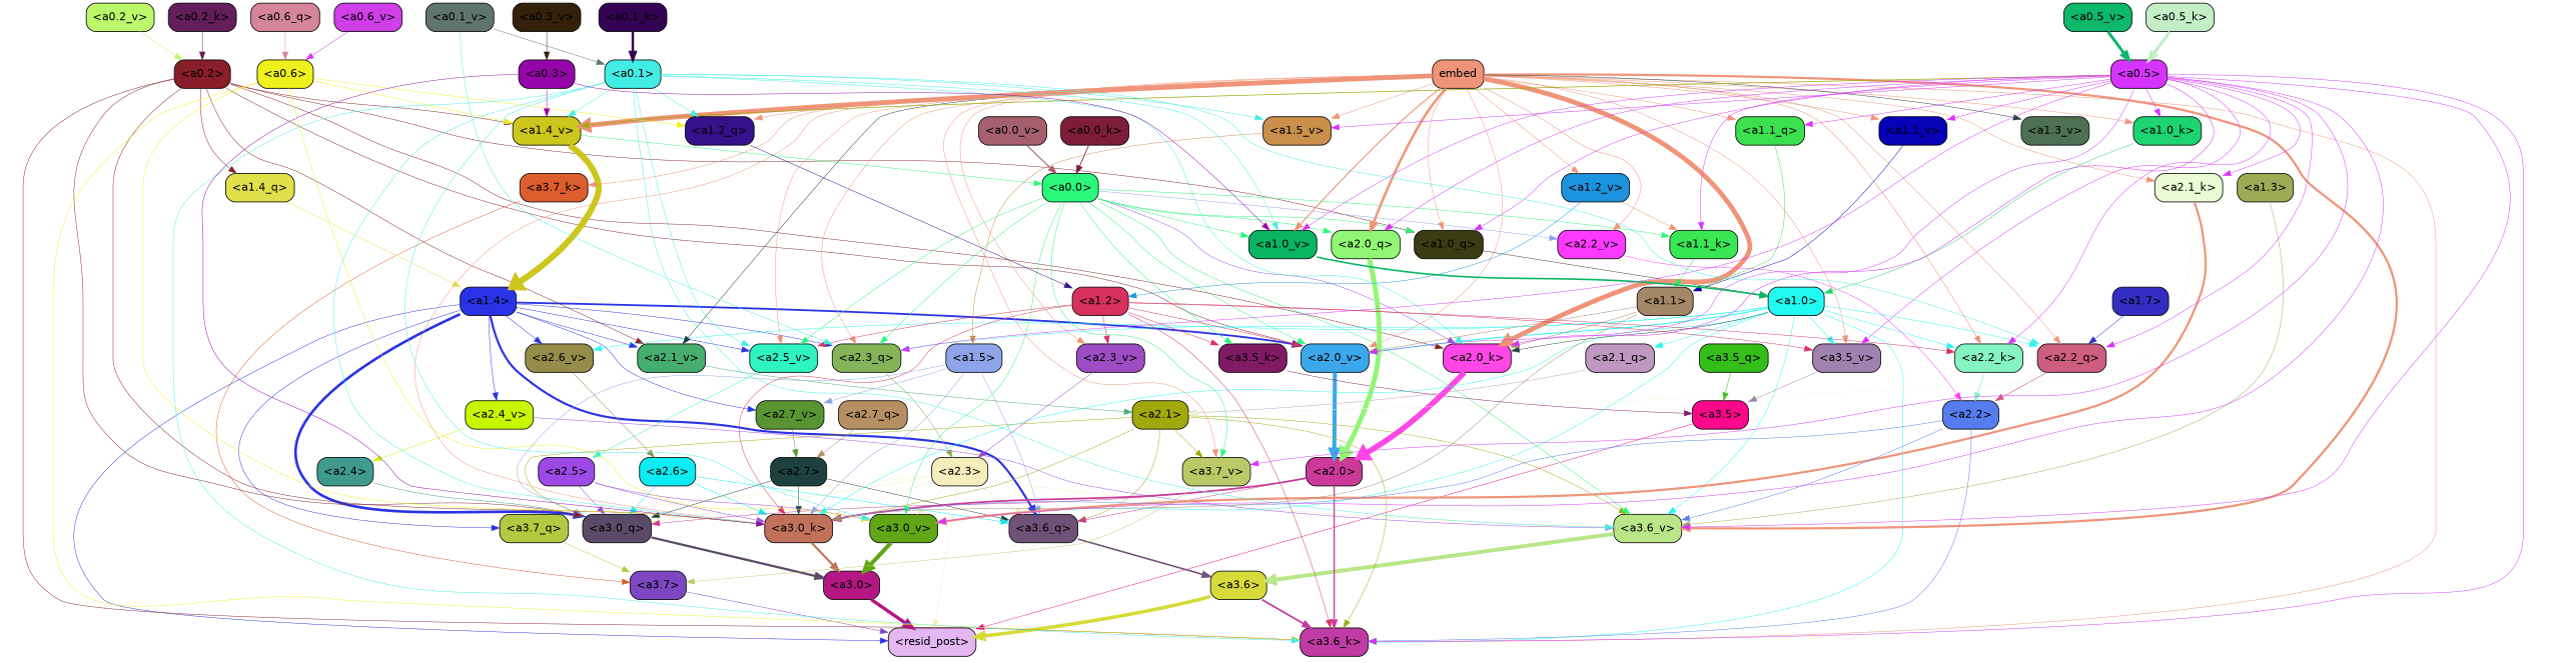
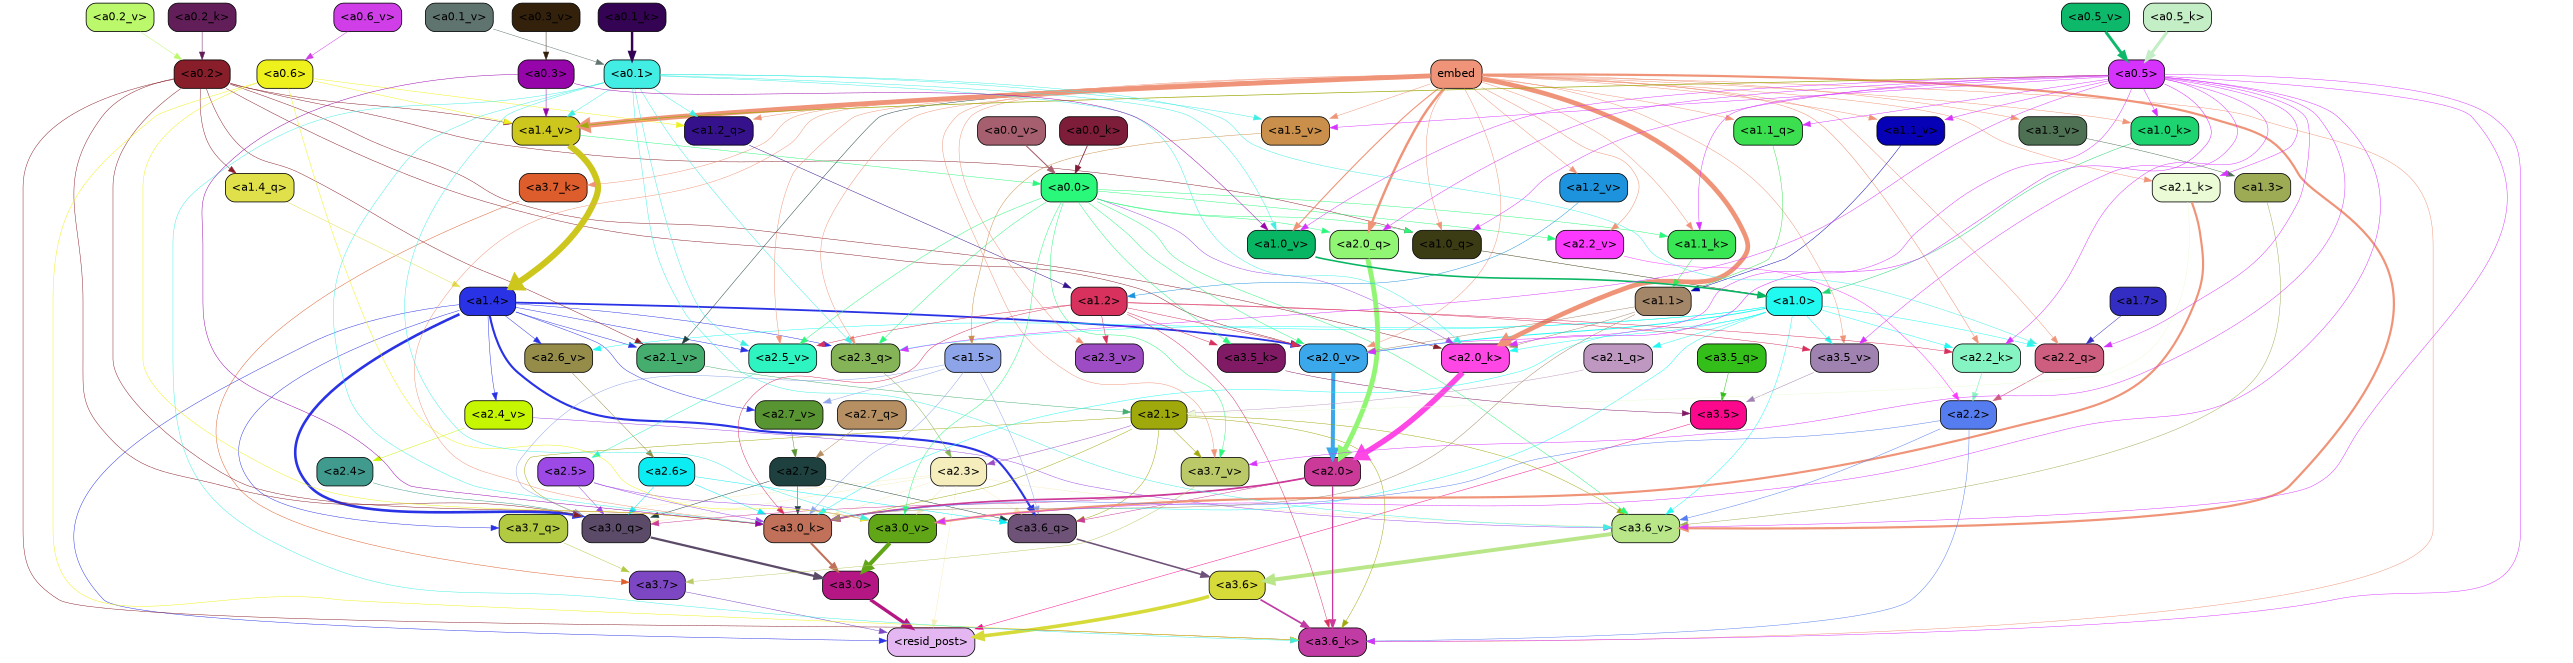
  strict digraph {
    splines=true
    node [color=black fontname=Helvetica shape=box style="filled, rounded"]
    edge [color="#ef9478" penwidth=0.6]
    "<a3.7>" [fillcolor="#7d47c4"]
    "<resid_post>" [fillcolor="#e4b6f2"]
    "<a3.6>" [fillcolor="#d6db3a"]
    "<a3.6_k>" [fillcolor="#c13ba4"]
    "<a3.5>" [fillcolor="#fb088c"]
    "<a3.0>" [fillcolor="#b41784"]
    "<a2.3>" [fillcolor="#f6edbc"]
    "<a3.7_q>" [fillcolor="#b2ca41"]
    "<a3.6_q>" [fillcolor="#6f5278"]
    "<a3.0_q>" [fillcolor="#5c4b68"]
    "<a3.0_k>" [fillcolor="#c17159"]
    "<a3.6_v>" [fillcolor="#b8e689"]
    "<a3.0_v>" [fillcolor="#60a617"]
    "<a1.4>" [fillcolor="#2932e5"]
    "<a2.3_q>" [fillcolor="#84b457"]
    "<a2.7_v>" [fillcolor="#599432"]
    "<a2.6_v>" [fillcolor="#958c4a"]
    "<a2.5_v>" [fillcolor="#2ef4c1"]
    "<a2.4_v>" [fillcolor="#c6f700"]
    "<a2.1_v>" [fillcolor="#45ad6e"]
    "<a2.0_v>" [fillcolor="#3ba8eb"]
    "<a2.7>" [fillcolor="#1e4140"]
    "<a2.6>" [fillcolor="#0cedf3"]
    "<a2.5>" [fillcolor="#9d49e6"]
    "<a2.4>" [fillcolor="#409a8d"]
    "<a2.1>" [fillcolor="#9fa90b"]
    "<a2.0>" [fillcolor="#cb3999"]
    "<a3.7_v>" [fillcolor="#bcc968"]
    "<a3.5_q>" [fillcolor="#34be19"]
    "<a3.7_k>" [fillcolor="#de5d2c"]
    "<a3.5_k>" [fillcolor="#811a65"]
    "<a3.5_v>" [fillcolor="#a082b1"]
    "<a1.5>" [fillcolor="#8da4e8"]
    "<a0.2>" [fillcolor="#881e29"]
    "<a2.0_k>" [fillcolor="#fe47e4"]
    "<a1.4_q>" [fillcolor="#e0e04a"]
    "<a1.0_q>" [fillcolor="#3b3b14"]
    "<a1.4_v>" [fillcolor="#cdc71d"]
    "<a1.0>" [fillcolor="#20faf1"]
    "<a0.0>" [fillcolor="#2af87b"]
    "<a2.2_q>" [fillcolor="#ce5e80"]
    "<a2.2_k>" [fillcolor="#86f4c2"]
    "<a2.1_q>" [fillcolor="#be98c1"]
    embed [fillcolor="#ef9478"]
    "<a2.0_q>" [fillcolor="#92f675"]
    "<a2.1_k>" [fillcolor="#eafbd5"]
    "<a2.3_v>" [fillcolor="#9d4cc3"]
    "<a2.2_v>" [fillcolor="#fb39ff"]
    "<a1.2_q>" [fillcolor="#35118c"]
    "<a1.1_q>" [fillcolor="#3bdf4f"]
    "<a1.1_k>" [fillcolor="#39e653"]
    "<a1.0_k>" [fillcolor="#1dd471"]
    "<a1.5_v>" [fillcolor="#c98f4b"]
    "<a1.3_v>" [fillcolor="#4d7152"]
    "<a1.2_v>" [fillcolor="#1d93dd"]
    "<a1.1_v>" [fillcolor="#0600b6"]
    "<a1.0_v>" [fillcolor="#07b562"]
    "<a2.2>" [fillcolor="#567def"]
    "<a1.2>" [fillcolor="#d8315e"]
    "<a1.1>" [fillcolor="#a48668"]
    "<a1.3>" [fillcolor="#9dab55"]
    "<a0.6>" [fillcolor="#eff11c"]
    "<a0.5>" [fillcolor="#d733fe"]
    "<a0.1>" [fillcolor="#42eee3"]
    "<a0.3>" [fillcolor="#9605aa"]
    "<a2.7_q>" [fillcolor="#b68f63"]
    "<a1.7>" [fillcolor="#342dc3"]
-   "<a0.6_q>" [fillcolor="#d58599"]
    "<a0.5_k>" [fillcolor="#c4eec6"]
    "<a0.2_k>" [fillcolor="#621e59"]
    "<a0.1_k>" [fillcolor="#340353"]
    "<a0.0_k>" [fillcolor="#7e1d39"]
    "<a0.6_v>" [fillcolor="#cf3ee7"]
    "<a0.5_v>" [fillcolor="#0db86b"]
    "<a0.3_v>" [fillcolor="#33210c"]
    "<a0.2_v>" [fillcolor="#bbf86b"]
    "<a0.1_v>" [fillcolor="#60746f"]
    "<a0.0_v>" [fillcolor="#a55f6e"]
    "<a3.7>" -> "<resid_post>" [color="#7d47c4" penwidth=0.6239100098609924]
    "<a3.6>" -> "<resid_post>" [color="#d6db3a" penwidth=4.569062113761902]
    "<a3.6>" -> "<a3.6_k>" [color="#c13ba4" penwidth=2.174198240041733]
    "<a3.5>" -> "<resid_post>" [color="#fb088c"]
    "<a3.0>" -> "<resid_post>" [color="#b41784" penwidth=4.283544182777405]
    "<a2.3>" -> "<resid_post>" [color="#f6edbc"]
    "<a2.3>" -> "<a3.7_q>" [color="#f6edbc"]
    "<a2.3>" -> "<a3.6_q>" [color="#f6edbc"]
    "<a2.3>" -> "<a3.0_q>" [color="#f6edbc"]
    "<a2.3>" -> "<a3.0_k>" [color="#f6edbc"]
    "<a2.3>" -> "<a3.6_v>" [color="#f6edbc"]
    "<a2.3>" -> "<a3.0_v>" [color="#f6edbc"]
    "<a3.7_q>" -> "<a3.7>" [color="#b2ca41"]
    "<a3.6_q>" -> "<a3.6>" [color="#6f5278" penwidth=2.03758105635643]
    "<a3.0_q>" -> "<a3.0>" [color="#5c4b68" penwidth=2.8638100624084473]
    "<a3.0_k>" -> "<a3.0>" [color="#c17159" penwidth=2.6274144649505615]
    "<a3.6_v>" -> "<a3.6>" [color="#b8e689" penwidth=5.002329230308533]
    "<a3.0_v>" -> "<a3.0>" [color="#60a617" penwidth=5.188832879066467]
    "<a1.4>" -> "<resid_post>" [color="#2932e5"]
    "<a1.4>" -> "<a3.7_q>" [color="#2932e5"]
    "<a1.4>" -> "<a3.6_q>" [color="#2932e5" penwidth=2.6908124685287476]
    "<a1.4>" -> "<a3.0_q>" [color="#2932e5" penwidth=3.32076895236969]
    "<a1.4>" -> "<a2.3_q>" [color="#2932e5"]
    "<a1.4>" -> "<a2.7_v>" [color="#2932e5"]
    "<a1.4>" -> "<a2.6_v>" [color="#2932e5"]
    "<a1.4>" -> "<a2.5_v>" [color="#2932e5"]
    "<a1.4>" -> "<a2.4_v>" [color="#2932e5"]
    "<a1.4>" -> "<a2.1_v>" [color="#2932e5"]
    "<a1.4>" -> "<a2.0_v>" [color="#2932e5" penwidth=2.3065454959869385]
    "<a2.3_q>" -> "<a2.3>" [color="#84b457"]
    "<a2.7_v>" -> "<a2.7>" [color="#599432"]
    "<a2.6_v>" -> "<a2.6>" [color="#958c4a"]
    "<a2.5_v>" -> "<a2.5>" [color="#2ef4c1"]
    "<a2.4_v>" -> "<a3.6_v>" [color="#9d49e6"]
    "<a2.4_v>" -> "<a2.4>" [color="#c6f700"]
    "<a2.1_v>" -> "<a2.1>" [color="#45ad6e"]
    "<a2.0_v>" -> "<a2.0>" [color="#3ba8eb" penwidth=5.12138295173645]
    "<a2.7>" -> "<a3.6_q>" [color="#1e4140"]
    "<a2.7>" -> "<a3.0_q>" [color="#1e4140"]
    "<a2.7>" -> "<a3.0_k>" [color="#1e4140"]
    "<a2.6>" -> "<a3.6_q>" [color="#0cedf3"]
    "<a2.6>" -> "<a3.0_q>" [color="#0cedf3"]
    "<a2.6>" -> "<a3.0_k>" [color="#0cedf3"]
    "<a2.5>" -> "<a3.0_q>" [color="#9d49e6"]
    "<a2.5>" -> "<a3.0_k>" [color="#9d49e6"]
    "<a2.5>" -> "<a3.0_v>" [color="#9d49e6"]
    "<a2.4>" -> "<a3.0_q>" [color="#409a8d"]
    "<a2.1>" -> "<a3.6_k>" [color="#9fa90b"]
    "<a2.1>" -> "<a3.6_q>" [color="#9fa90b"]
    "<a2.1>" -> "<a3.0_q>" [color="#9fa90b"]
    "<a2.1>" -> "<a3.0_k>" [color="#9fa90b"]
    "<a2.1>" -> "<a3.6_v>" [color="#9fa90b"]
    "<a2.1>" -> "<a3.7_v>" [color="#9fa90b"]
    "<a2.0>" -> "<a3.6_k>" [color="#cb3999" penwidth=1.6254686117172241]
    "<a2.0>" -> "<a3.6_q>" [color="#cb3999"]
    "<a2.0>" -> "<a3.0_q>" [color="#cb3999"]
    "<a2.0>" -> "<a3.0_k>" [color="#cb3999" penwidth=2.182972814887762]
    "<a3.7_v>" -> "<a3.7>" [color="#bcc968"]
    "<a3.5_q>" -> "<a3.5>" [color="#34be19"]
    "<a3.7_k>" -> "<a3.7>" [color="#de5d2c"]
    "<a3.5_k>" -> "<a3.5>" [color="#811a65"]
    "<a3.5_v>" -> "<a3.5>" [color="#a082b1"]
    "<a1.5>" -> "<a3.6_q>" [color="#8da4e8"]
    "<a1.5>" -> "<a3.0_q>" [color="#8da4e8"]
    "<a1.5>" -> "<a3.0_k>" [color="#8da4e8"]
    "<a1.5>" -> "<a2.7_v>" [color="#8da4e8"]
    "<a0.2>" -> "<a3.6_k>" [color="#881e29"]
    "<a0.2>" -> "<a3.0_q>" [color="#881e29"]
    "<a0.2>" -> "<a3.0_k>" [color="#881e29"]
    "<a0.2>" -> "<a2.1_v>" [color="#881e29"]
    "<a0.2>" -> "<a2.0_v>" [color="#881e29"]
    "<a0.2>" -> "<a2.0_k>" [color="#881e29"]
    "<a0.2>" -> "<a1.4_q>" [color="#881e29"]
    "<a0.2>" -> "<a1.0_q>" [color="#881e29"]
    "<a0.2>" -> "<a1.4_v>" [color="#881e29"]
    "<a2.0_k>" -> "<a2.0>" [color="#fe47e4" penwidth=7.056803464889526]
    "<a1.4_q>" -> "<a1.4>" [color="#e0e04a"]
    "<a1.0_q>" -> "<a1.0>" [color="#3b3b14"]
    "<a1.4_v>" -> "<a1.4>" [color="#cdc71d" penwidth=7.850657939910889]
    "<a1.4_v>" -> "<a0.0>" [color="#2af87b"]
-   "<a1.0>" -> "<a3.6_k>" [color="#20faf1"]
    "<a1.0>" -> "<a3.0_k>" [color="#20faf1"]
    "<a1.0>" -> "<a3.6_v>" [color="#20faf1"]
    "<a1.0>" -> "<a3.0_v>" [color="#20faf1"]
    "<a1.0>" -> "<a2.3_q>" [color="#20faf1"]
    "<a1.0>" -> "<a2.6_v>" [color="#20faf1"]
    "<a1.0>" -> "<a2.0_v>" [color="#20faf1" penwidth=1.2192587852478027]
    "<a1.0>" -> "<a3.5_v>" [color="#20faf1"]
-   "<a1.0>" -> "<a2.0_k>" [color="#1e4140"]
+   "<a1.0>" -> "<a2.0_k>" [color="#20faf1"]
    "<a1.0>" -> "<a2.2_q>" [color="#20faf1"]
    "<a1.0>" -> "<a2.2_k>" [color="#20faf1"]
    "<a1.0>" -> "<a2.1_q>" [color="#20faf1"]
    "<a0.0>" -> "<a3.6_v>" [color="#2af87b"]
    "<a0.0>" -> "<a3.0_v>" [color="#2af87b"]
    "<a0.0>" -> "<a2.3_q>" [color="#2af87b"]
    "<a0.0>" -> "<a2.5_v>" [color="#2af87b"]
    "<a0.0>" -> "<a2.0_v>" [color="#2af87b"]
    "<a0.0>" -> "<a3.7_v>" [color="#2af87b"]
    "<a0.0>" -> "<a3.5_k>" [color="#2af87b"]
    "<a0.0>" -> "<a2.0_k>" [color="#9d49e6"]
    "<a0.0>" -> "<a1.0_q>" [color="#2af87b"]
    "<a0.0>" -> "<a2.0_q>" [color="#2af87b"]
-   "<a0.0>" -> "<a2.2_v>" [color="#8da4e8"]
+   "<a0.0>" -> "<a2.2_v>" [color="#2af87b"]
    "<a0.0>" -> "<a1.1_k>" [color="#2af87b"]
-   "<a0.0>" -> "<a1.0_v>" [color="#2af87b"]
    "<a2.2_q>" -> "<a2.2>" [color="#ce5e80" penwidth=0.7585353851318359]
    "<a2.2_k>" -> "<a2.2>" [color="#86f4c2" penwidth=0.87534499168396]
    "<a2.1_q>" -> "<a2.1>" [color="#be98c1"]
    embed -> "<a3.6_k>"
    embed -> "<a3.0_k>"
    embed -> "<a3.6_v>" [penwidth=2.809220314025879]
    embed -> "<a2.3_q>"
    embed -> "<a2.5_v>"
    embed -> "<a2.1_v>" [color="#1e4140"]
    embed -> "<a2.0_v>"
    embed -> "<a3.7_v>"
    embed -> "<a3.7_k>"
    embed -> "<a3.5_v>"
    embed -> "<a2.0_k>" [penwidth=5.977519929409027]
    embed -> "<a1.0_q>"
    embed -> "<a1.4_v>" [penwidth=6.155339062213898]
    embed -> "<a2.2_q>"
    embed -> "<a2.2_k>" [penwidth=0.6805839538574219]
    embed -> "<a2.0_q>" [penwidth=3.102177858352661]
    embed -> "<a2.1_k>"
    embed -> "<a2.3_v>"
    embed -> "<a2.2_v>" [penwidth=0.6436443328857422]
    embed -> "<a1.2_q>" [penwidth=0.6224298477172852]
    embed -> "<a1.1_q>"
-   "<a1.2_v>" -> "<a1.1_k>"
+   embed -> "<a1.1_k>"
    embed -> "<a1.0_k>"
    embed -> "<a1.5_v>"
-   embed -> "<a1.3_v>" [color="#1e4140"]
+   embed -> "<a1.3_v>"
    embed -> "<a1.2_v>"
    embed -> "<a1.1_v>"
    embed -> "<a1.0_v>" [penwidth=1.3890299797058105]
    "<a2.0_q>" -> "<a2.0>" [color="#92f675" penwidth=6.189085364341736]
    "<a2.1_k>" -> "<a3.0_v>" [penwidth=2.754121422767639]
    "<a2.1_k>" -> "<a2.1>" [color="#eafbd5"]
-   "<a2.3_v>" -> "<a2.3>" [color="#9d4cc3"]
+   "<a2.1>" -> "<a2.3>" [color="#9d4cc3"]
    "<a2.2_v>" -> "<a2.2>" [color="#fb39ff"]
    "<a1.2_q>" -> "<a1.2>" [color="#35118c" penwidth=0.6036911010742188]
    "<a1.1_q>" -> "<a1.1>" [color="#3bdf4f"]
    "<a1.1_k>" -> "<a1.1>" [color="#39e653"]
    "<a1.0_k>" -> "<a1.0>" [color="#1dd471"]
    "<a1.5_v>" -> "<a1.5>" [color="#c98f4b"]
+   "<a1.3_v>" -> "<a1.3>" [color="#4d7152"]
    "<a1.2_v>" -> "<a1.2>" [color="#1d93dd"]
    "<a1.1_v>" -> "<a1.1>" [color="#0600b6"]
    "<a1.0_v>" -> "<a1.0>" [color="#07b562" penwidth=2.021620035171509]
    "<a2.2>" -> "<a3.6_k>" [color="#567def"]
    "<a2.2>" -> "<a3.0_k>" [color="#567def" penwidth=0.6065438985824585]
    "<a2.2>" -> "<a3.6_v>" [color="#567def"]
    "<a1.2>" -> "<a3.6_k>" [color="#d8315e"]
    "<a1.2>" -> "<a3.0_k>" [color="#d8315e"]
    "<a1.2>" -> "<a2.5_v>" [color="#d8315e"]
    "<a1.2>" -> "<a2.0_v>" [color="#d8315e"]
    "<a1.2>" -> "<a3.5_k>" [color="#d8315e"]
    "<a1.2>" -> "<a3.5_v>" [color="#d8315e"]
    "<a1.2>" -> "<a2.2_k>" [color="#d8315e"]
    "<a1.2>" -> "<a2.3_v>" [color="#d8315e"]
    "<a1.1>" -> "<a3.0_k>" [color="#a48668"]
    "<a1.1>" -> "<a2.0_v>" [color="#a48668"]
    "<a1.1>" -> "<a2.0_k>" [color="#a48668"]
    "<a1.3>" -> "<a3.6_v>" [color="#9dab55"]
    "<a0.6>" -> "<a3.6_k>" [color="#eff11c"]
    "<a0.6>" -> "<a3.0_k>" [color="#eff11c"]
    "<a0.6>" -> "<a3.0_v>" [color="#eff11c"]
    "<a0.6>" -> "<a1.4_v>" [color="#eff11c"]
    "<a0.6>" -> "<a1.2_q>" [color="#eff11c"]
    "<a0.5>" -> "<a3.6_k>" [color="#d733fe"]
    "<a0.5>" -> "<a3.6_v>" [color="#d733fe"]
    "<a0.5>" -> "<a3.0_v>" [color="#d733fe" penwidth=0.6120390892028809]
    "<a0.5>" -> "<a2.3_q>" [color="#d733fe"]
    "<a0.5>" -> "<a2.0_v>" [color="#d733fe"]
    "<a0.5>" -> "<a3.7_v>" [color="#d733fe"]
    "<a0.5>" -> "<a3.5_v>" [color="#d733fe"]
    "<a0.5>" -> "<a2.0_k>" [color="#d733fe" penwidth=0.658348560333252]
    "<a0.5>" -> "<a1.0_q>" [color="#d733fe"]
    "<a0.5>" -> "<a1.4_v>" [color="#9fa90b" penwidth=0.9002184867858887]
    "<a0.5>" -> "<a2.2_q>" [color="#d733fe"]
    "<a0.5>" -> "<a2.2_k>" [color="#d733fe"]
    "<a0.5>" -> "<a2.0_q>" [color="#d733fe"]
    "<a0.5>" -> "<a2.1_k>" [color="#d733fe"]
    "<a0.5>" -> "<a1.1_q>" [color="#d733fe"]
    "<a0.5>" -> "<a1.1_k>" [color="#d733fe"]
    "<a0.5>" -> "<a1.0_k>" [color="#d733fe"]
    "<a0.5>" -> "<a1.5_v>" [color="#d733fe"]
    "<a0.5>" -> "<a1.1_v>" [color="#d733fe"]
    "<a0.5>" -> "<a1.0_v>" [color="#d733fe"]
    "<a0.1>" -> "<a3.6_k>" [color="#42eee3"]
    "<a0.1>" -> "<a3.0_k>" [color="#42eee3"]
    "<a0.1>" -> "<a3.6_v>" [color="#42eee3"]
    "<a0.1>" -> "<a3.0_v>" [color="#42eee3"]
-   "<a0.1_v>" -> "<a2.3_q>" [color="#42eee3"]
+   "<a0.1>" -> "<a2.3_q>" [color="#42eee3"]
    "<a0.1>" -> "<a2.5_v>" [color="#42eee3"]
    "<a0.1>" -> "<a2.0_k>" [color="#42eee3"]
    "<a0.1>" -> "<a1.4_v>" [color="#42eee3"]
    "<a0.1>" -> "<a2.2_q>" [color="#42eee3"]
    "<a0.1>" -> "<a1.2_q>" [color="#42eee3"]
    "<a0.1>" -> "<a1.5_v>" [color="#42eee3"]
    "<a0.1>" -> "<a1.0_v>" [color="#42eee3"]
    "<a0.3>" -> "<a3.0_k>" [color="#9605aa"]
    "<a0.3>" -> "<a1.4_v>" [color="#9605aa"]
    "<a0.3>" -> "<a1.0_v>" [color="#9605aa"]
    "<a2.7_q>" -> "<a2.7>" [color="#b68f63"]
    "<a1.7>" -> "<a2.2_q>" [color="#342dc3"]
-   "<a0.6_q>" -> "<a0.6>" [color="#d58599"]
    "<a0.5_k>" -> "<a0.5>" [color="#c4eec6" penwidth=3.968934178352356]
    "<a0.2_k>" -> "<a0.2>" [color="#621e59"]
    "<a0.1_k>" -> "<a0.1>" [color="#340353" penwidth=3.0963125228881836]
    "<a0.0_k>" -> "<a0.0>" [color="#7e1d39" penwidth=1.0073614120483398]
    "<a0.6_v>" -> "<a0.6>" [color="#cf3ee7"]
    "<a0.5_v>" -> "<a0.5>" [color="#0db86b" penwidth=3.7172799110412598]
    "<a0.3_v>" -> "<a0.3>" [color="#33210c"]
    "<a0.2_v>" -> "<a0.2>" [color="#bbf86b"]
    "<a0.1_v>" -> "<a0.1>" [color="#60746f" penwidth=0.602088451385498]
    "<a0.0_v>" -> "<a0.0>" [color="#a55f6e" penwidth=1.3448786735534668]
  }
